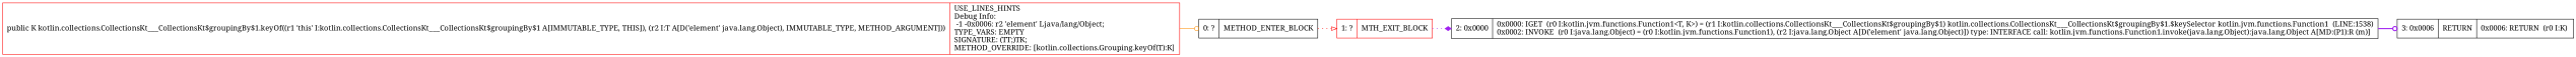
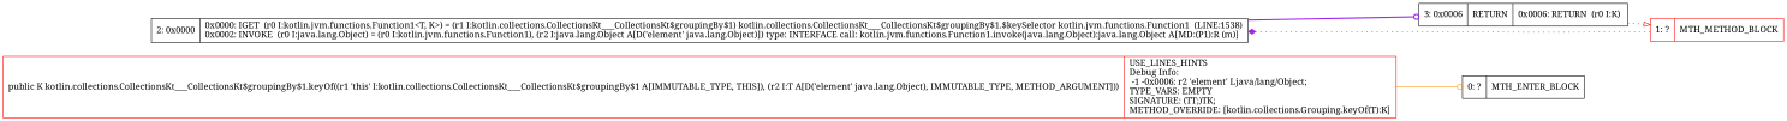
  digraph {
    fontname="Noto Serif"
    rankdir=LR
    node [color=black fontname="Noto Serif" shape=record]
    edge [arrowhead=odot color=purple fontname="Noto Serif" style=dotted]
-   n1 [label="{0\:\ ?|METHOD_ENTER_BLOCK\l}"]
+   n1 [label="{0\:\ ?|MTH_ENTER_BLOCK\l}"]
    n2 [label="{2\:\ 0x0000|0x0000: IGET  (r0 I:kotlin.jvm.functions.Function1\<T, K\>) = (r1 I:kotlin.collections.CollectionsKt___CollectionsKt$groupingBy$1) kotlin.collections.CollectionsKt___CollectionsKt$groupingBy$1.$keySelector kotlin.jvm.functions.Function1  (LINE:1538)\l0x0002: INVOKE  (r0 I:java.lang.Object) = (r0 I:kotlin.jvm.functions.Function1), (r2 I:java.lang.Object A[D('element' java.lang.Object)]) type: INTERFACE call: kotlin.jvm.functions.Function1.invoke(java.lang.Object):java.lang.Object A[MD:(P1):R (m)]\l}"]
    n3 [label="{3\:\ 0x0006|RETURN\l|0x0006: RETURN  (r0 I:K) \l}"]
-   n4 [color=red label="{1\:\ ?|MTH_EXIT_BLOCK\l}"]
+   n4 [color=red label="{1\:\ ?|MTH_METHOD_BLOCK\l}"]
    n5 [color=red label="{public K kotlin.collections.CollectionsKt___CollectionsKt$groupingBy$1.keyOf((r1 'this' I:kotlin.collections.CollectionsKt___CollectionsKt$groupingBy$1 A[IMMUTABLE_TYPE, THIS]), (r2 I:T A[D('element' java.lang.Object), IMMUTABLE_TYPE, METHOD_ARGUMENT]))  | USE_LINES_HINTS\lDebug Info:\l  \-1 \-0x0006: r2 'element' Ljava\/lang\/Object;\lTYPE_VARS: EMPTY\lSIGNATURE: (TT;)TK;\lMETHOD_OVERRIDE: [kotlin.collections.Grouping.keyOf(T):K]\l}"]
    n2 -> n3 [style=bold]
-   n1 -> n4 [arrowhead=onormal color=red]
+   n3 -> n4 [arrowhead=onormal color=red]
    n4 -> n2 [arrowhead=diamond]
    n5 -> n1 [color=darkorange style=solid]
  }
